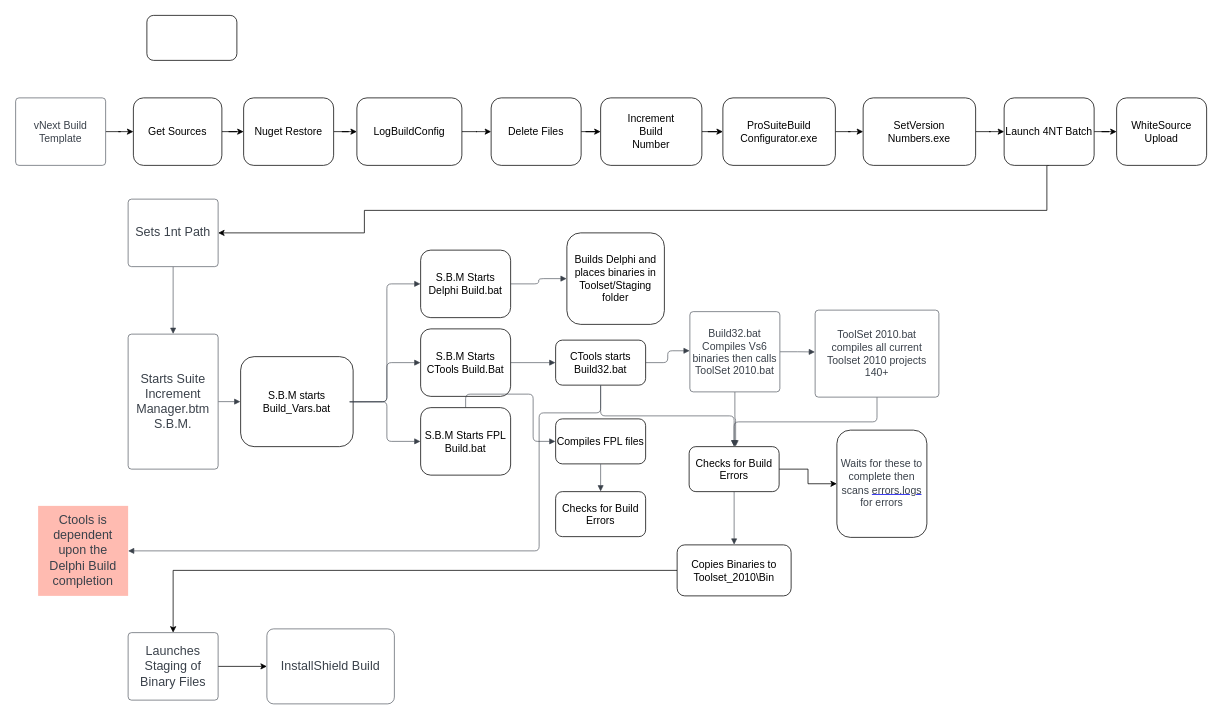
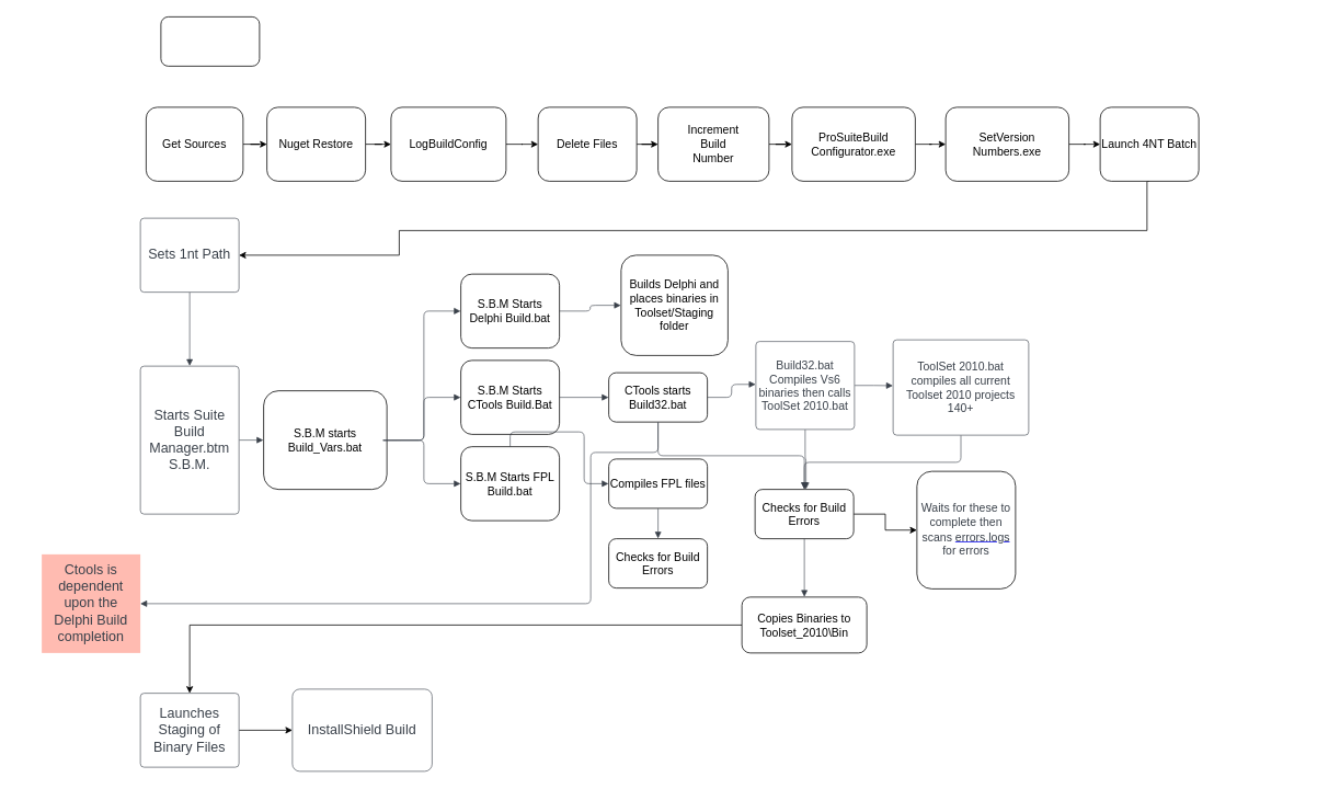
  <mxCell id="0" />
  <mxCell id="1" parent="0" />
- <mxCell id="2" value="" style="edgeStyle=orthogonalEdgeStyle;rounded=0;orthogonalLoop=1;jettySize=auto;html=1;" edge="1" parent="1" source="3" target="5"><mxGeometry relative="1" as="geometry" /></mxCell>
- <mxCell id="3" value="vNext Build Template" style="html=1;overflow=block;blockSpacing=1;whiteSpace=wrap;fontSize=14;fontColor=#3a414a;spacing=9;strokeColor=#3a414a;strokeOpacity=100;rounded=1;absoluteArcSize=1;arcSize=9;strokeWidth=0.8;" vertex="1" parent="1"><mxGeometry x="20" y="130" width="120" height="90" as="geometry" /></mxCell>
  <mxCell id="4" value="" style="edgeStyle=orthogonalEdgeStyle;rounded=0;orthogonalLoop=1;jettySize=auto;html=1;" edge="1" parent="1" source="5" target="7"><mxGeometry relative="1" as="geometry" /></mxCell>
  <mxCell id="5" value="Get Sources" style="rounded=1;whiteSpace=wrap;html=1;fillColor=#FFFFFF;fontSize=14;" vertex="1" parent="1"><mxGeometry x="177" y="130" width="118" height="90" as="geometry" /></mxCell>
  <mxCell id="6" value="" style="edgeStyle=orthogonalEdgeStyle;rounded=0;orthogonalLoop=1;jettySize=auto;html=1;" edge="1" parent="1" source="7" target="9"><mxGeometry relative="1" as="geometry" /></mxCell>
  <mxCell id="7" value="Nuget Restore" style="rounded=1;whiteSpace=wrap;html=1;fillColor=#FFFFFF;fontSize=14;" vertex="1" parent="1"><mxGeometry x="324" y="130" width="120" height="90" as="geometry" /></mxCell>
  <mxCell id="8" value="" style="edgeStyle=orthogonalEdgeStyle;rounded=0;orthogonalLoop=1;jettySize=auto;html=1;" edge="1" parent="1" source="9" target="11"><mxGeometry relative="1" as="geometry" /></mxCell>
  <mxCell id="9" value="LogBuildConfig" style="rounded=1;whiteSpace=wrap;html=1;fillColor=#FFFFFF;fontSize=14;" vertex="1" parent="1"><mxGeometry x="475" y="130" width="140" height="90" as="geometry" /></mxCell>
  <mxCell id="10" value="" style="edgeStyle=orthogonalEdgeStyle;rounded=0;orthogonalLoop=1;jettySize=auto;html=1;" edge="1" parent="1" source="11" target="13"><mxGeometry relative="1" as="geometry" /></mxCell>
  <mxCell id="11" value="Delete Files" style="rounded=1;whiteSpace=wrap;html=1;fillColor=#FFFFFF;fontSize=14;" vertex="1" parent="1"><mxGeometry x="654" y="130" width="120" height="90" as="geometry" /></mxCell>
  <mxCell id="12" value="" style="edgeStyle=orthogonalEdgeStyle;rounded=0;orthogonalLoop=1;jettySize=auto;html=1;" edge="1" parent="1" source="13" target="15"><mxGeometry relative="1" as="geometry" /></mxCell>
  <mxCell id="13" value="Increment &lt;br style=&quot;font-size: 14px;&quot;&gt;Build&lt;br style=&quot;font-size: 14px;&quot;&gt;Number" style="rounded=1;whiteSpace=wrap;html=1;fillColor=#FFFFFF;fontSize=14;" vertex="1" parent="1"><mxGeometry x="800" y="130" width="135" height="90" as="geometry" /></mxCell>
  <mxCell id="14" value="" style="edgeStyle=orthogonalEdgeStyle;rounded=0;orthogonalLoop=1;jettySize=auto;html=1;" edge="1" parent="1" source="15" target="17"><mxGeometry relative="1" as="geometry" /></mxCell>
  <mxCell id="15" value="ProSuiteBuild Configurator.exe" style="rounded=1;whiteSpace=wrap;html=1;fillColor=#FFFFFF;rounded=1;whiteSpace=wrap;html=1;fillColor=#FFFFFF;fontSize=14;" vertex="1" parent="1"><mxGeometry x="963" y="130" width="150" height="90" as="geometry" /></mxCell>
  <mxCell id="16" value="" style="edgeStyle=orthogonalEdgeStyle;rounded=0;orthogonalLoop=1;jettySize=auto;html=1;" edge="1" parent="1" source="17" target="20"><mxGeometry relative="1" as="geometry" /></mxCell>
  <mxCell id="17" value="SetVersion Numbers.exe" style="rounded=1;whiteSpace=wrap;html=1;fillColor=#FFFFFF;fontSize=14;" vertex="1" parent="1"><mxGeometry x="1150" y="130" width="150" height="90" as="geometry" /></mxCell>
- <mxCell id="18" value="" style="edgeStyle=orthogonalEdgeStyle;rounded=0;orthogonalLoop=1;jettySize=auto;html=1;" edge="1" parent="1" source="20" target="21"><mxGeometry relative="1" as="geometry" /></mxCell>
  <mxCell id="19" style="edgeStyle=orthogonalEdgeStyle;rounded=0;orthogonalLoop=1;jettySize=auto;html=1;entryX=1;entryY=0.5;entryDx=0;entryDy=0;fontFamily=Helvetica;fontSize=14;fontColor=default;exitX=0.5;exitY=1;exitDx=0;exitDy=0;" edge="1" parent="1" source="20"><mxGeometry relative="1" as="geometry"><mxPoint x="1338" y="175" as="sourcePoint" /><mxPoint x="290" y="310" as="targetPoint" /><Array as="points"><mxPoint x="1395" y="220" /><mxPoint x="1395" y="280" /><mxPoint x="485" y="280" /><mxPoint x="485" y="310" /></Array></mxGeometry></mxCell>
  <mxCell id="20" value="Launch 4NT Batch" style="rounded=1;whiteSpace=wrap;html=1;fillColor=#FFFFFF;fontSize=14;" vertex="1" parent="1"><mxGeometry x="1338" y="130" width="120" height="90" as="geometry" /></mxCell>
- <mxCell id="21" value="WhiteSource Upload" style="rounded=1;whiteSpace=wrap;html=1;fillColor=#FFFFFF;fontSize=14;" vertex="1" parent="1"><mxGeometry x="1488" y="130" width="120" height="90" as="geometry" /></mxCell>
- <mxCell id="22" value="Starts Suite Increment Manager.btm S.B.M." style="html=1;overflow=block;blockSpacing=1;whiteSpace=wrap;fontSize=16.7;fontColor=#3a414a;spacing=3.8;strokeColor=#3a414a;strokeOpacity=100;rounded=1;absoluteArcSize=1;arcSize=9;strokeWidth=0.8;" vertex="1" parent="1"><mxGeometry x="170" y="445" width="120" height="180" as="geometry" /></mxCell>
+ <mxCell id="22" value="Starts Suite Build Manager.btm S.B.M." style="html=1;overflow=block;blockSpacing=1;whiteSpace=wrap;fontSize=16.7;fontColor=#3a414a;spacing=3.8;strokeColor=#3a414a;strokeOpacity=100;rounded=1;absoluteArcSize=1;arcSize=9;strokeWidth=0.8;" vertex="1" parent="1"><mxGeometry x="170" y="445" width="120" height="180" as="geometry" /></mxCell>
  <mxCell id="23" value="" style="html=1;jettySize=18;whiteSpace=wrap;fontSize=13;strokeColor=#3a414a;strokeOpacity=100;strokeWidth=0.8;rounded=1;arcSize=12;edgeStyle=orthogonalEdgeStyle;startArrow=none;endArrow=block;endFill=1;exitX=1.003;exitY=0.5;exitPerimeter=0;entryX=-0.003;entryY=0.5;entryPerimeter=0;" edge="1" parent="1" source="22" target="30"><mxGeometry width="100" height="100" relative="1" as="geometry"><Array as="points" /></mxGeometry></mxCell>
  <mxCell id="24" value="S.B.M Starts Delphi Build.bat " style="rounded=1;whiteSpace=wrap;html=1;fillColor=#FFFFFF;fontSize=14;" vertex="1" parent="1"><mxGeometry x="560" y="333" width="120" height="90" as="geometry" /></mxCell>
  <mxCell id="25" value="S.B.M Starts CTools Build.Bat" style="rounded=1;whiteSpace=wrap;html=1;fillColor=#FFFFFF;fontSize=14;" vertex="1" parent="1"><mxGeometry x="560" y="438" width="120" height="90" as="geometry" /></mxCell>
  <mxCell id="26" value="S.B.M Starts FPL Build.bat" style="rounded=1;whiteSpace=wrap;html=1;fillColor=#FFFFFF;fontSize=14;" vertex="1" parent="1"><mxGeometry x="560" y="543" width="120" height="90" as="geometry" /></mxCell>
  <mxCell id="27" value="&lt;div style=&quot;display: flex; justify-content: center; text-align: center; align-items: baseline; font-size: 14px; line-height: 1.25; margin-top: -2px;&quot;&gt;&lt;span style=&quot;font-size: 14px;&quot;&gt;&lt;span style=&quot;font-size: 14px; color: rgb(58, 65, 74);&quot;&gt;&lt;span style=&quot;font-size: 14px; color: rgb(58, 65, 74);&quot;&gt;Waits for these to complete then scans &lt;/span&gt;&lt;a href=&quot;http://errors.logs&quot; style=&quot;font-size: 14px;&quot;&gt;&lt;span style=&quot;font-size: 14px; color: rgb(58, 65, 74);&quot;&gt;errors.logs&lt;/span&gt;&lt;/a&gt; for errors&lt;/span&gt;&lt;/span&gt;&lt;/div&gt;" style="rounded=1;whiteSpace=wrap;html=1;fillColor=#FFFFFF;fontSize=14;" vertex="1" parent="1"><mxGeometry x="1115" y="573" width="120" height="143" as="geometry" /></mxCell>
  <mxCell id="28" value="Sets 1nt Path" style="html=1;overflow=block;blockSpacing=1;whiteSpace=wrap;fontSize=16.7;fontColor=#3a414a;spacing=3.8;strokeColor=#3a414a;strokeOpacity=100;rounded=1;absoluteArcSize=1;arcSize=9;strokeWidth=0.8;" vertex="1" parent="1"><mxGeometry x="170" y="265" width="120" height="90" as="geometry" /></mxCell>
  <mxCell id="29" value="" style="html=1;jettySize=18;whiteSpace=wrap;fontSize=13;strokeColor=#3a414a;strokeOpacity=100;strokeWidth=0.8;rounded=1;arcSize=12;edgeStyle=orthogonalEdgeStyle;startArrow=none;endArrow=block;endFill=1;exitX=0.5;exitY=1.004;exitPerimeter=0;entryX=0.5;entryY=-0.002;entryPerimeter=0;" edge="1" parent="1" source="28" target="22"><mxGeometry width="100" height="100" relative="1" as="geometry"><Array as="points" /></mxGeometry></mxCell>
  <mxCell id="30" value="S.B.M starts Build_Vars.bat" style="rounded=1;whiteSpace=wrap;html=1;fillColor=#FFFFFF;fontSize=14;" vertex="1" parent="1"><mxGeometry x="320" y="475" width="150" height="120" as="geometry" /></mxCell>
  <mxCell id="31" value="" style="html=1;jettySize=18;whiteSpace=wrap;fontSize=13;strokeColor=#3a414a;strokeOpacity=100;strokeWidth=0.8;rounded=1;arcSize=12;edgeStyle=orthogonalEdgeStyle;startArrow=none;endArrow=block;endFill=1;exitX=0.969;exitY=0.502;exitPerimeter=0;entryX=-0.003;entryY=0.5;entryPerimeter=0;" edge="1" parent="1" source="30" target="24"><mxGeometry width="100" height="100" relative="1" as="geometry"><Array as="points" /></mxGeometry></mxCell>
  <mxCell id="32" value="" style="html=1;jettySize=18;whiteSpace=wrap;fontSize=13;strokeColor=#3a414a;strokeOpacity=100;strokeWidth=0.8;rounded=1;arcSize=12;edgeStyle=orthogonalEdgeStyle;startArrow=none;endArrow=block;endFill=1;exitX=0.969;exitY=0.502;exitPerimeter=0;entryX=-0.003;entryY=0.5;entryPerimeter=0;" edge="1" parent="1" source="30" target="25"><mxGeometry width="100" height="100" relative="1" as="geometry"><Array as="points" /></mxGeometry></mxCell>
  <mxCell id="33" value="" style="html=1;jettySize=18;whiteSpace=wrap;fontSize=13;strokeColor=#3a414a;strokeOpacity=100;strokeWidth=0.8;rounded=1;arcSize=12;edgeStyle=orthogonalEdgeStyle;startArrow=none;endArrow=block;endFill=1;exitX=0.969;exitY=0.502;exitPerimeter=0;entryX=-0.003;entryY=0.5;entryPerimeter=0;" edge="1" parent="1" source="30" target="26"><mxGeometry width="100" height="100" relative="1" as="geometry"><Array as="points" /></mxGeometry></mxCell>
  <mxCell id="34" value="" style="html=1;jettySize=18;whiteSpace=wrap;fontSize=13;strokeColor=#3a414a;strokeOpacity=100;strokeWidth=0.8;rounded=1;arcSize=12;edgeStyle=orthogonalEdgeStyle;startArrow=none;endArrow=block;endFill=1;entryX=-0.003;entryY=0.5;entryPerimeter=0;" edge="1" parent="1" source="24" target="35"><mxGeometry width="100" height="100" relative="1" as="geometry"><Array as="points" /></mxGeometry></mxCell>
  <mxCell id="35" value="Builds Delphi and places binaries in Toolset/Staging folder" style="rounded=1;whiteSpace=wrap;html=1;fillColor=#FFFFFF;fontSize=14;" vertex="1" parent="1"><mxGeometry x="755" y="310" width="130" height="122" as="geometry" /></mxCell>
  <mxCell id="36" value="" style="html=1;jettySize=18;whiteSpace=wrap;fontSize=13;strokeColor=#3a414a;strokeOpacity=100;strokeWidth=0.8;rounded=1;arcSize=12;edgeStyle=orthogonalEdgeStyle;startArrow=none;endArrow=block;endFill=1;exitX=1;exitY=0.5;entryX=-0.003;entryY=0.5;entryPerimeter=0;exitDx=0;exitDy=0;" edge="1" parent="1" source="25" target="37"><mxGeometry width="100" height="100" relative="1" as="geometry"><Array as="points" /></mxGeometry></mxCell>
  <mxCell id="37" value="CTools starts Build32.bat" style="rounded=1;whiteSpace=wrap;html=1;fillColor=#FFFFFF;fontSize=14;" vertex="1" parent="1"><mxGeometry x="740" y="453" width="120" height="60" as="geometry" /></mxCell>
  <mxCell id="38" value="" style="html=1;jettySize=18;whiteSpace=wrap;fontSize=13;strokeColor=#3a414a;strokeOpacity=100;strokeWidth=0.8;rounded=1;arcSize=12;edgeStyle=orthogonalEdgeStyle;startArrow=none;endArrow=block;endFill=1;exitX=0.5;exitY=1.006;exitPerimeter=0;entryX=0.5;entryY=-0.006;entryPerimeter=0;" edge="1" parent="1" source="37" target="40"><mxGeometry width="100" height="100" relative="1" as="geometry"><Array as="points" /></mxGeometry></mxCell>
  <mxCell id="39" value="" style="edgeStyle=orthogonalEdgeStyle;rounded=0;orthogonalLoop=1;jettySize=auto;html=1;" edge="1" parent="1" source="40" target="27"><mxGeometry relative="1" as="geometry" /></mxCell>
  <mxCell id="40" value="Checks for Build Errors" style="rounded=1;whiteSpace=wrap;html=1;fillColor=#FFFFFF;fontSize=14;" vertex="1" parent="1"><mxGeometry x="918" y="595" width="120" height="60" as="geometry" /></mxCell>
  <mxCell id="41" value="Build32.bat Compiles Vs6 binaries then calls ToolSet 2010.bat" style="html=1;overflow=block;blockSpacing=1;whiteSpace=wrap;fontSize=14;fontColor=#3a414a;spacing=3.8;strokeColor=#3a414a;strokeOpacity=100;rounded=1;absoluteArcSize=1;arcSize=9;strokeWidth=0.8;" vertex="1" parent="1"><mxGeometry x="919" y="415" width="120" height="107" as="geometry" /></mxCell>
  <mxCell id="42" value="ToolSet 2010.bat compiles all current Toolset 2010 projects 140+" style="html=1;overflow=block;blockSpacing=1;whiteSpace=wrap;fontSize=14;fontColor=#3a414a;spacing=3.8;strokeColor=#3a414a;strokeOpacity=100;rounded=1;absoluteArcSize=1;arcSize=9;strokeWidth=0.8;" vertex="1" parent="1"><mxGeometry x="1086" y="413" width="165" height="116" as="geometry" /></mxCell>
  <mxCell id="43" value="" style="html=1;jettySize=18;whiteSpace=wrap;fontSize=13;strokeColor=#3a414a;strokeOpacity=100;strokeWidth=0.8;rounded=1;arcSize=12;edgeStyle=orthogonalEdgeStyle;startArrow=none;endArrow=block;endFill=1;exitX=0.5;exitY=1.003;exitPerimeter=0;entryX=0.5;entryY=-0.006;entryPerimeter=0;" edge="1" parent="1" source="42" target="40"><mxGeometry width="100" height="100" relative="1" as="geometry"><Array as="points" /></mxGeometry></mxCell>
  <mxCell id="44" value="" style="html=1;jettySize=18;whiteSpace=wrap;fontSize=13;strokeColor=#3a414a;strokeOpacity=100;strokeWidth=0.8;rounded=1;arcSize=12;edgeStyle=orthogonalEdgeStyle;startArrow=none;endArrow=block;endFill=1;exitX=0.5;exitY=1.003;exitPerimeter=0;entryX=0.517;entryY=-0.006;entryPerimeter=0;" edge="1" parent="1" source="41" target="40"><mxGeometry width="100" height="100" relative="1" as="geometry"><Array as="points" /></mxGeometry></mxCell>
  <mxCell id="45" value="" style="html=1;jettySize=18;whiteSpace=wrap;fontSize=13;strokeColor=#3a414a;strokeOpacity=100;strokeWidth=0.8;rounded=1;arcSize=12;edgeStyle=orthogonalEdgeStyle;startArrow=none;endArrow=block;endFill=1;exitX=0.5;exitY=1.006;exitPerimeter=0;entryX=0.5;entryY=-0.006;entryPerimeter=0;" edge="1" parent="1" source="40" target="47"><mxGeometry width="100" height="100" relative="1" as="geometry"><Array as="points" /></mxGeometry></mxCell>
  <mxCell id="46" style="edgeStyle=orthogonalEdgeStyle;rounded=0;orthogonalLoop=1;jettySize=auto;html=1;" edge="1" parent="1" source="47" target="57"><mxGeometry relative="1" as="geometry" /></mxCell>
  <mxCell id="47" value="Copies Binaries to Toolset_2010\Bin" style="rounded=1;whiteSpace=wrap;html=1;fillColor=#FFFFFF;fontSize=14;" vertex="1" parent="1"><mxGeometry x="902" y="726" width="152" height="68" as="geometry" /></mxCell>
  <mxCell id="48" value="" style="html=1;jettySize=18;whiteSpace=wrap;fontSize=13;strokeColor=#3a414a;strokeOpacity=100;strokeWidth=0.8;rounded=1;arcSize=12;edgeStyle=orthogonalEdgeStyle;startArrow=none;endArrow=block;endFill=1;exitX=0.5;exitY=1.006;exitPerimeter=0;entryX=1;entryY=0.5;entryPerimeter=0;" edge="1" parent="1" source="37" target="49"><mxGeometry width="100" height="100" relative="1" as="geometry"><Array as="points"><mxPoint x="800" y="550" /><mxPoint x="718" y="550" /><mxPoint x="718" y="734" /></Array></mxGeometry></mxCell>
  <mxCell id="49" value="Ctools is dependent upon the Delphi Build completion" style="html=1;overflow=block;blockSpacing=1;whiteSpace=wrap;fontSize=16.7;fontColor=#3a414a;spacing=3.8;strokeColor=none;strokeOpacity=100;fillColor=#FFBBB1;strokeWidth=0;" vertex="1" parent="1"><mxGeometry x="50" y="674" width="120" height="120" as="geometry" /></mxCell>
  <mxCell id="50" value="" style="html=1;jettySize=18;whiteSpace=wrap;fontSize=13;strokeColor=#3a414a;strokeOpacity=100;strokeWidth=0.8;rounded=1;arcSize=12;edgeStyle=orthogonalEdgeStyle;startArrow=none;endArrow=block;endFill=1;exitX=0.5;exitY=0;exitPerimeter=0;entryX=-0.003;entryY=0.5;entryPerimeter=0;exitDx=0;exitDy=0;" edge="1" parent="1" source="26" target="51"><mxGeometry width="100" height="100" relative="1" as="geometry"><Array as="points" /></mxGeometry></mxCell>
  <mxCell id="51" value="Compiles FPL files" style="rounded=1;whiteSpace=wrap;html=1;fillColor=#FFFFFF;fontSize=14;" vertex="1" parent="1"><mxGeometry x="740" y="558" width="120" height="60" as="geometry" /></mxCell>
  <mxCell id="52" value="Checks for Build Errors" style="rounded=1;whiteSpace=wrap;html=1;fillColor=#FFFFFF;fontSize=14;" vertex="1" parent="1"><mxGeometry x="740" y="655" width="120" height="60" as="geometry" /></mxCell>
  <mxCell id="53" value="" style="html=1;jettySize=18;whiteSpace=wrap;fontSize=13;strokeColor=#3a414a;strokeOpacity=100;strokeWidth=0.8;rounded=1;arcSize=12;edgeStyle=orthogonalEdgeStyle;startArrow=none;endArrow=block;endFill=1;exitX=0.5;exitY=1.006;exitPerimeter=0;entryX=0.5;entryY=-0.006;entryPerimeter=0;" edge="1" parent="1" source="51" target="52"><mxGeometry width="100" height="100" relative="1" as="geometry"><Array as="points" /></mxGeometry></mxCell>
  <mxCell id="54" value="" style="html=1;jettySize=18;whiteSpace=wrap;fontSize=13;strokeColor=#3a414a;strokeOpacity=100;strokeWidth=0.8;rounded=1;arcSize=12;edgeStyle=orthogonalEdgeStyle;startArrow=none;endArrow=block;endFill=1;exitX=1.003;exitY=0.5;exitPerimeter=0;entryX=-0.002;entryY=0.481;entryPerimeter=0;" edge="1" parent="1" source="41" target="42"><mxGeometry width="100" height="100" relative="1" as="geometry"><Array as="points" /></mxGeometry></mxCell>
  <mxCell id="55" value="" style="html=1;jettySize=18;whiteSpace=wrap;fontSize=13;strokeColor=#3a414a;strokeOpacity=100;strokeWidth=0.8;rounded=1;arcSize=12;edgeStyle=orthogonalEdgeStyle;startArrow=none;endArrow=block;endFill=1;exitX=1.003;exitY=0.5;exitPerimeter=0;entryX=-0.003;entryY=0.488;entryPerimeter=0;" edge="1" parent="1" source="37" target="41"><mxGeometry width="100" height="100" relative="1" as="geometry"><Array as="points" /></mxGeometry></mxCell>
  <mxCell id="56" value="" style="edgeStyle=orthogonalEdgeStyle;rounded=0;orthogonalLoop=1;jettySize=auto;html=1;" edge="1" parent="1" source="57" target="58"><mxGeometry relative="1" as="geometry" /></mxCell>
  <mxCell id="57" value="Launches Staging of Binary Files" style="html=1;overflow=block;blockSpacing=1;whiteSpace=wrap;fontSize=16.7;fontColor=#3a414a;spacing=3.8;strokeColor=#3a414a;strokeOpacity=100;rounded=1;absoluteArcSize=1;arcSize=9;strokeWidth=0.8;" vertex="1" parent="1"><mxGeometry x="170" y="843" width="120" height="90" as="geometry" /></mxCell>
  <mxCell id="58" value="InstallShield Build" style="whiteSpace=wrap;html=1;fontSize=16.7;strokeColor=#3a414a;fontColor=#3a414a;spacing=3.8;rounded=1;arcSize=9;strokeWidth=0.8;" vertex="1" parent="1"><mxGeometry x="355" y="838" width="170" height="100" as="geometry" /></mxCell>
  <mxCell id="59" value="" style="rounded=1;whiteSpace=wrap;html=1;fillColor=#FFFFFF;" vertex="1" parent="1"><mxGeometry x="195" y="20" width="120" height="60" as="geometry" /></mxCell>
